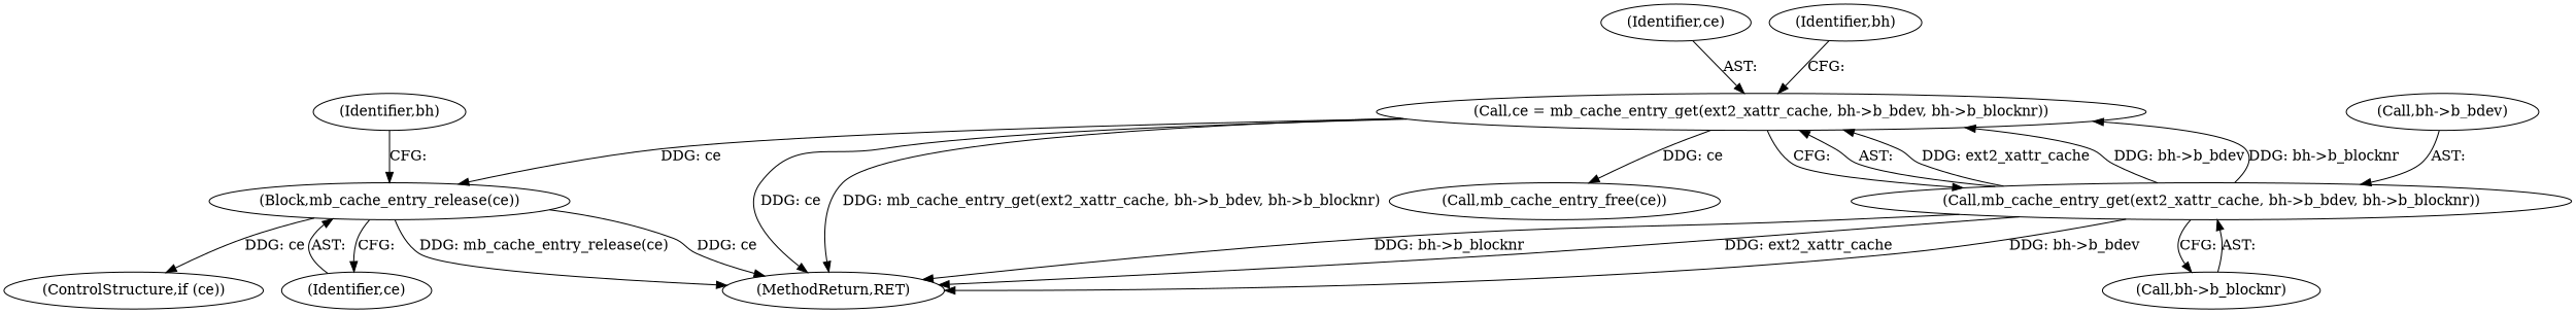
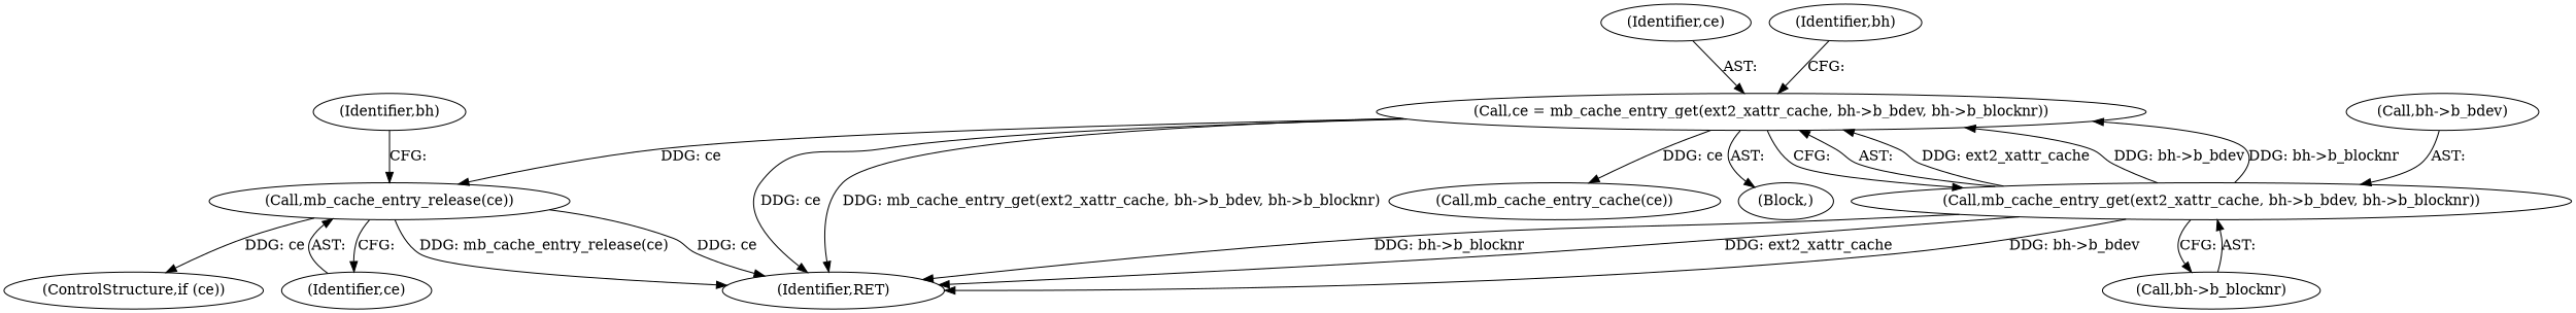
  digraph {
-   n1 [label="(Block,mb_cache_entry_release(ce))"]
-   n2 [label="(MethodReturn,RET)"]
+   n1 [label="(Call,mb_cache_entry_release(ce))"]
+   n2 [label="(Identifier,RET)"]
    n3 [label="(ControlStructure,if (ce))"]
    n4 [label="(Identifier,ce)"]
    n5 [label="(Call,ce = mb_cache_entry_get(ext2_xattr_cache, bh->b_bdev, bh->b_blocknr))"]
    n6 [label="(Call,mb_cache_entry_get(ext2_xattr_cache, bh->b_bdev, bh->b_blocknr))"]
-   n7 [label="(Call,mb_cache_entry_free(ce))"]
+   n7 [label="(Call,mb_cache_entry_cache(ce))"]
+   n8 [label="(Block,)"]
    n9 [label="(Call,bh->b_blocknr)"]
    n10 [label="(Identifier,ce)"]
    n11 [label="(Identifier,bh)"]
    n12 [label="(Call,bh->b_bdev)"]
    n13 [label="(Identifier,bh)"]
    n1 -> n2 [label="DDG: ce"]
    n1 -> n2 [label="DDG: mb_cache_entry_release(ce)"]
    n1 -> n3 [label="DDG: ce"]
    n1 -> n4 [label="CFG: "]
    n4 -> n1 [label="AST: "]
    n5 -> n1 [label="DDG: ce"]
    n5 -> n2 [label="DDG: mb_cache_entry_get(ext2_xattr_cache, bh->b_bdev, bh->b_blocknr)"]
    n5 -> n2 [label="DDG: ce"]
    n5 -> n6 [label="CFG: "]
    n5 -> n7 [label="DDG: ce"]
+   n5 -> n8 [label="AST: "]
    n6 -> n2 [label="DDG: bh->b_blocknr"]
    n6 -> n2 [label="DDG: ext2_xattr_cache"]
    n6 -> n2 [label="DDG: bh->b_bdev"]
    n6 -> n5 [label="AST: "]
    n6 -> n5 [label="DDG: ext2_xattr_cache"]
    n6 -> n5 [label="DDG: bh->b_bdev"]
    n6 -> n5 [label="DDG: bh->b_blocknr"]
    n6 -> n9 [label="CFG: "]
    n9 -> n6 [label="AST: "]
    n10 -> n5 [label="AST: "]
    n11 -> n1 [label="CFG: "]
    n12 -> n6 [label="AST: "]
    n13 -> n5 [label="CFG: "]
  }
